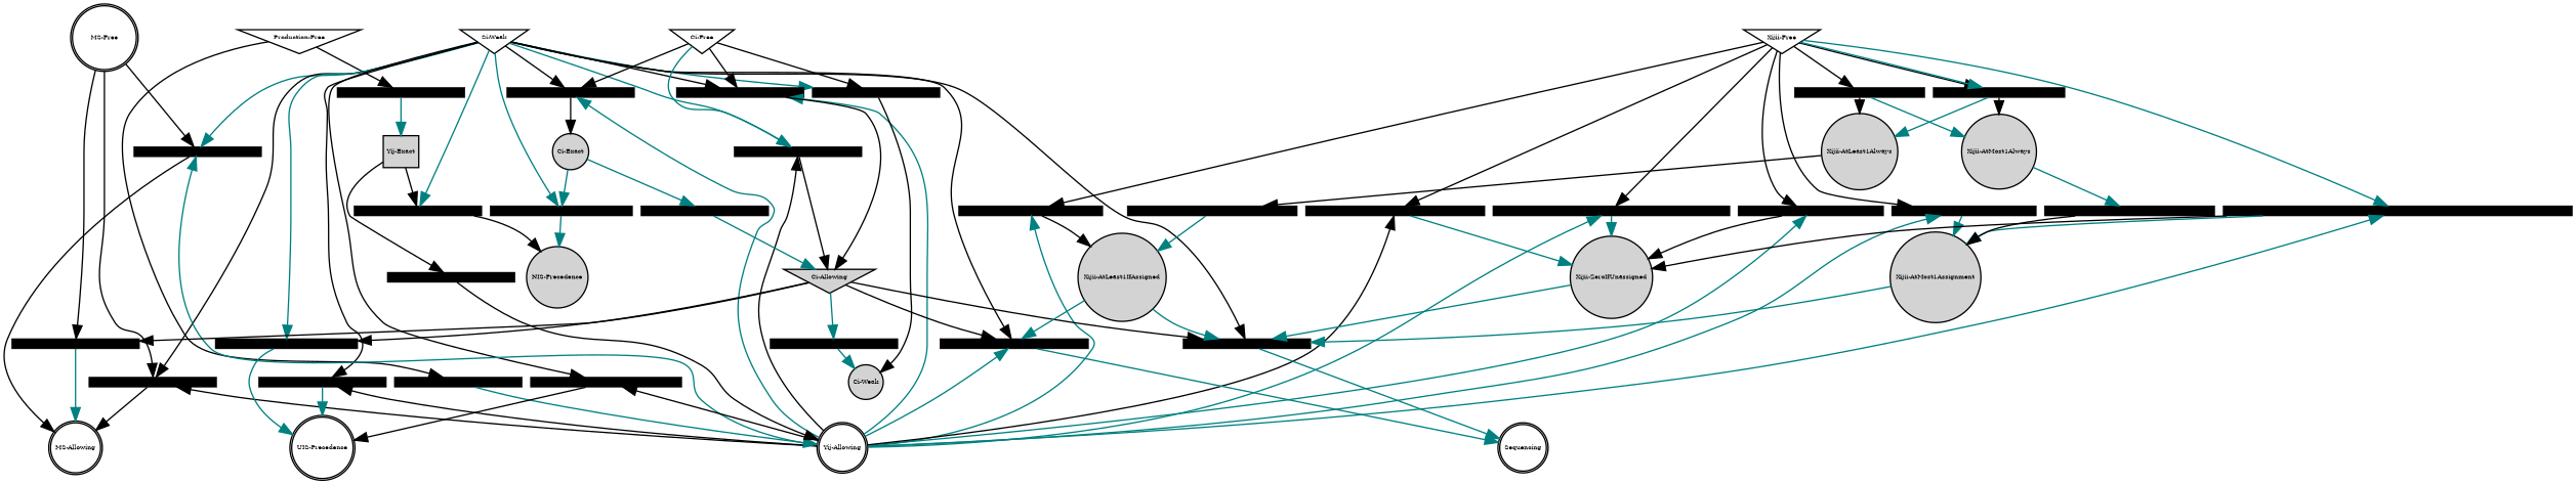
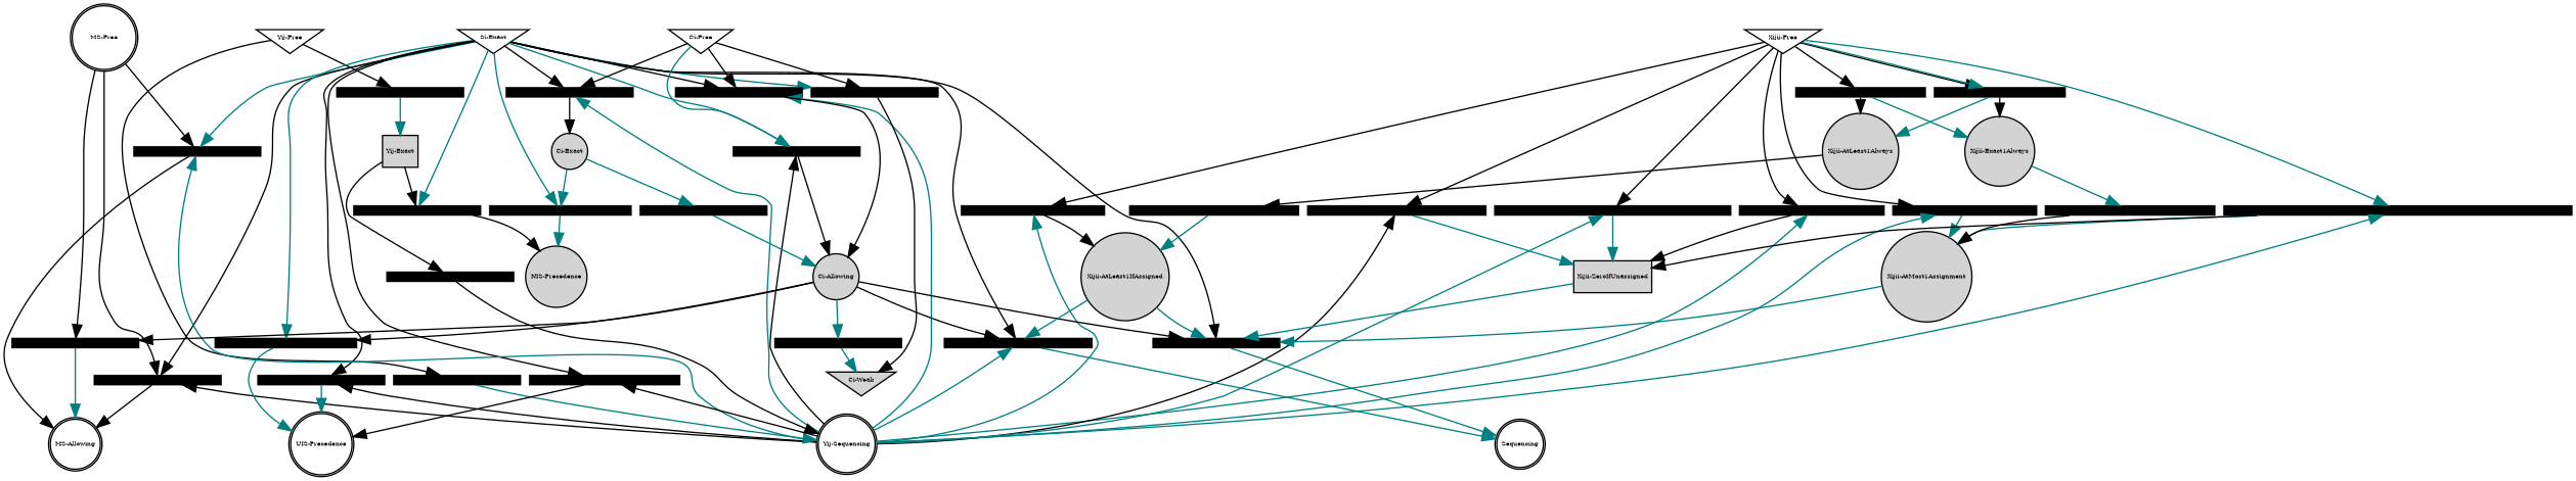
  digraph {
    node [shape=rectangle fillcolor=black style=filled]
    edge [arrowsize=3 color=black penwidth=3]
-   "Yij-Free" [height=1 penwidth=3 shape=invtriangle width=2 label="Production-Free" fillcolor="" style=""]
-   "Si-Exact" [height=1 penwidth=3 shape=invtriangle width=2 label="Si-Weak" fillcolor="" style=""]
+   "Yij-Free" [height=1 penwidth=3 shape=invtriangle width=2 fillcolor="" style=""]
+   "Si-Exact" [height=1 penwidth=3 shape=invtriangle width=2 fillcolor="" style=""]
    "Ci-Free" [height=1 penwidth=3 shape=invtriangle width=2 fillcolor="" style=""]
    "MS-Free" [height=1 penwidth=3 shape=doublecircle width=2 fillcolor="" style=""]
    "Xijii-Free" [height=1 penwidth=3 shape=invtriangle width=2 fillcolor="" style=""]
-   "Yij-Allowing" [height=1 penwidth=3 shape=doublecircle fillcolor="" style=""]
+   "Yij-Allowing" [height=1 penwidth=3 shape=doublecircle label="Yij-Sequencing" fillcolor="" style=""]
    "MS-Allowing" [height=1 penwidth=3 shape=doublecircle fillcolor="" style=""]
    "UIS-Precedence" [height=1 penwidth=3 shape=doublecircle fillcolor="" style=""]
    Sequencing [height=1 penwidth=3 shape=doublecircle fillcolor="" style=""]
    "Allowing Assignment" [height=0.2 width=4]
    "Exact Assignment" [height=0.2 width=4]
    "Weak Completion" [height=0.2 width=4]
    "Allowing Completion" [height=0.2 width=4]
    "Allowing Completion per Unit" [height=0.2 width=4]
    "Exact Completion" [height=0.2 width=4]
    "Makespan Setter by Start" [height=0.2 width=4]
    "Makespan Setter by Start per Unit" [height=0.2 width=4]
    "Production Precedence by Completion UIS" [height=0.2 width=4]
    "Production Precedence by Start UIS" [height=0.2 width=4]
    "Production Precedence by Start per Unit UIS" [height=0.2 width=4]
    "Production Precedence by Completion NIS" [height=0.2 width=4]
    "Production Precedence by Start NIS" [height=0.2 width=4]
    "Sequencing by Completion and Assignments" [height=0.2 width=4]
    "Sequencing by Completion" [height=0.2 width=4]
    "Makespan Setter by Completion" [height=0.2 width=4]
    "Sequence at most in 1 direction if assigned" [height=0.2 width=4]
    "Sequence at most in 1 direction always" [height=0.2 width=4]
    "Sequence at least in 1 direction if assigned" [height=0.2 width=4]
    "Sequence in exactly 1 direction always" [height=0.2 width=4]
    "Sequence is 0 if either task is not assigned." [height=0.2 width=4]
    "Sequence is 0 if either task is not assigned, task-wise." [height=0.2 width=4]
    "Sequence is 0 in both directions if either task is not assigned, task-wise." [height=0.2 width=4]
    "Sequence is 0 in both directions if either task is not assigned, task-wise, otherwise at most one of them is 1" [height=0.2 width=4]
    "Yij-Exact" [height=1 penwidth=3 shape=box fillcolor=""]
-   "Ci-Weak" [height=1 penwidth=3 shape=circle fillcolor=""]
-   "Ci-Allowing" [height=1 penwidth=3 shape=invtriangle fillcolor=""]
+   "Ci-Weak" [height=1 penwidth=3 shape=invtriangle fillcolor=""]
+   "Ci-Allowing" [height=1 penwidth=3 shape=circle fillcolor=""]
    "Ci-Exact" [height=1 penwidth=3 shape=circle fillcolor=""]
    "NIS-Precedence" [height=1 penwidth=3 shape=circle fillcolor=""]
    n39 [height=1 label="Xijii-AtMost1Assignment" penwidth=3 shape=circle fillcolor=""]
-   "Xijii-AtMost1Always" [height=1 penwidth=3 shape=circle fillcolor=""]
+   "Xijii-AtMost1Always" [height=1 penwidth=3 shape=circle label="Xijii-Exact1Always" fillcolor=""]
    "Xijii-AtLeast1Always" [height=1 penwidth=3 shape=circle fillcolor=""]
    "Xijii-AtLeast1IfAssigned" [height=1 penwidth=3 shape=circle fillcolor=""]
-   "Xijii-ZeroIfUnassigned" [height=1 penwidth=3 shape=circle fillcolor=""]
+   "Xijii-ZeroIfUnassigned" [height=1 penwidth=3 shape=box fillcolor=""]
    "Yij-Exact => Yij-Allowing" [height=0.2 width=4]
    "Ci-Allowing => Ci-Weak" [height=0.2 width=4]
    "Ci-Exact => Ci-Allowing" [height=0.2 width=4]
    "Xijii at most 1 always => Xijii at most 1 if assigned" [height=0.2 width=4]
    "Xijii at least 1 always => Xijii at least 1 if assigned" [height=0.2 width=4]
    subgraph sub_1 {
      rank=source
      "Yij-Free"
      "Si-Exact"
      "Ci-Free"
      "MS-Free"
      "Xijii-Free"
    }
    subgraph sub_2 {
      rank=sink
      "Yij-Allowing"
      "MS-Allowing"
      "UIS-Precedence"
      Sequencing
    }
    "Yij-Free" -> "Allowing Assignment"
    "Yij-Free" -> "Exact Assignment"
    "Si-Exact" -> "Weak Completion" [color=teal]
    "Si-Exact" -> "Allowing Completion" [color=teal]
    "Si-Exact" -> "Allowing Completion per Unit"
    "Si-Exact" -> "Exact Completion"
    "Si-Exact" -> "Makespan Setter by Start" [color=teal]
    "Si-Exact" -> "Makespan Setter by Start per Unit"
    "Si-Exact" -> "Production Precedence by Completion UIS" [color=teal]
    "Si-Exact" -> "Production Precedence by Start UIS"
    "Si-Exact" -> "Production Precedence by Start per Unit UIS"
    "Si-Exact" -> "Production Precedence by Completion NIS" [color=teal]
    "Si-Exact" -> "Production Precedence by Start NIS" [color=teal]
    "Si-Exact" -> "Sequencing by Completion and Assignments"
    "Si-Exact" -> "Sequencing by Completion"
    "Ci-Free" -> "Weak Completion"
    "Ci-Free" -> "Allowing Completion" [color=teal]
    "Ci-Free" -> "Allowing Completion per Unit"
    "Ci-Free" -> "Exact Completion"
    "MS-Free" -> "Makespan Setter by Start"
    "MS-Free" -> "Makespan Setter by Start per Unit"
    "MS-Free" -> "Makespan Setter by Completion"
    "Xijii-Free" -> "Sequence at most in 1 direction if assigned"
    "Xijii-Free" -> "Sequence at most in 1 direction always"
    "Xijii-Free" -> "Sequence at most in 1 direction always" [color=teal]
    "Xijii-Free" -> "Sequence at least in 1 direction if assigned"
    "Xijii-Free" -> "Sequence in exactly 1 direction always"
    "Xijii-Free" -> "Sequence is 0 if either task is not assigned."
    "Xijii-Free" -> "Sequence is 0 if either task is not assigned, task-wise."
    "Xijii-Free" -> "Sequence is 0 in both directions if either task is not assigned, task-wise."
    "Xijii-Free" -> "Sequence is 0 in both directions if either task is not assigned, task-wise, otherwise at most one of them is 1" [color=teal]
    "Yij-Allowing" -> "Allowing Completion"
    "Yij-Allowing" -> "Allowing Completion per Unit" [color=teal]
    "Yij-Allowing" -> "Exact Completion" [color=teal]
    "Yij-Allowing" -> "Makespan Setter by Start" [color=teal]
    "Yij-Allowing" -> "Makespan Setter by Start per Unit"
    "Yij-Allowing" -> "Production Precedence by Start UIS"
    "Yij-Allowing" -> "Production Precedence by Start per Unit UIS"
    "Yij-Allowing" -> "Sequencing by Completion and Assignments" [color=teal]
    "Yij-Allowing" -> "Sequence at most in 1 direction if assigned" [color=teal]
    "Yij-Allowing" -> "Sequence at least in 1 direction if assigned" [color=teal]
    "Yij-Allowing" -> "Sequence is 0 if either task is not assigned." [color=teal]
    "Yij-Allowing" -> "Sequence is 0 if either task is not assigned, task-wise."
    "Yij-Allowing" -> "Sequence is 0 in both directions if either task is not assigned, task-wise." [color=teal]
    "Yij-Allowing" -> "Sequence is 0 in both directions if either task is not assigned, task-wise, otherwise at most one of them is 1" [color=teal]
    "Allowing Assignment" -> "Yij-Allowing" [color=teal]
    "Exact Assignment" -> "Yij-Exact" [color=teal]
    "Weak Completion" -> "Ci-Weak"
    "Allowing Completion" -> "Ci-Allowing"
    "Allowing Completion per Unit" -> "Ci-Allowing"
    "Exact Completion" -> "Ci-Exact"
    "Makespan Setter by Start" -> "MS-Allowing"
    "Makespan Setter by Start per Unit" -> "MS-Allowing"
    "Production Precedence by Completion UIS" -> "UIS-Precedence" [color=teal]
    "Production Precedence by Start UIS" -> "UIS-Precedence" [color=teal]
    "Production Precedence by Start per Unit UIS" -> "UIS-Precedence"
    "Production Precedence by Completion NIS" -> "NIS-Precedence" [color=teal]
    "Production Precedence by Start NIS" -> "NIS-Precedence"
    "Sequencing by Completion and Assignments" -> Sequencing [color=teal]
    "Sequencing by Completion" -> Sequencing [color=teal]
    "Makespan Setter by Completion" -> "MS-Allowing" [color=teal]
    "Sequence at most in 1 direction if assigned" -> n39 [color=teal]
    "Sequence at most in 1 direction always" -> "Xijii-AtMost1Always"
    "Sequence at most in 1 direction always" -> "Xijii-AtLeast1Always" [color=teal]
    "Sequence at least in 1 direction if assigned" -> "Xijii-AtLeast1IfAssigned"
    "Sequence in exactly 1 direction always" -> "Xijii-AtMost1Always" [color=teal]
    "Sequence in exactly 1 direction always" -> "Xijii-AtLeast1Always"
    "Sequence is 0 if either task is not assigned." -> "Xijii-ZeroIfUnassigned"
    "Sequence is 0 if either task is not assigned, task-wise." -> "Xijii-ZeroIfUnassigned" [color=teal]
    "Sequence is 0 in both directions if either task is not assigned, task-wise." -> "Xijii-ZeroIfUnassigned" [color=teal]
    "Sequence is 0 in both directions if either task is not assigned, task-wise, otherwise at most one of them is 1" -> n39 [color=teal]
    "Sequence is 0 in both directions if either task is not assigned, task-wise, otherwise at most one of them is 1" -> "Xijii-ZeroIfUnassigned"
    "Yij-Exact" -> "Production Precedence by Start NIS"
    "Yij-Exact" -> "Yij-Exact => Yij-Allowing"
    "Ci-Allowing" -> "Production Precedence by Completion UIS"
    "Ci-Allowing" -> "Sequencing by Completion and Assignments"
    "Ci-Allowing" -> "Sequencing by Completion"
    "Ci-Allowing" -> "Makespan Setter by Completion"
    "Ci-Allowing" -> "Ci-Allowing => Ci-Weak" [color=teal]
    "Ci-Exact" -> "Production Precedence by Completion NIS" [color=teal]
    "Ci-Exact" -> "Ci-Exact => Ci-Allowing" [color=teal]
    n39 -> "Sequencing by Completion" [color=teal]
    "Xijii-AtMost1Always" -> "Xijii at most 1 always => Xijii at most 1 if assigned" [color=teal]
    "Xijii-AtLeast1Always" -> "Xijii at least 1 always => Xijii at least 1 if assigned"
    "Xijii-AtLeast1IfAssigned" -> "Sequencing by Completion and Assignments" [color=teal]
    "Xijii-AtLeast1IfAssigned" -> "Sequencing by Completion" [color=teal]
    "Xijii-ZeroIfUnassigned" -> "Sequencing by Completion" [color=teal]
    "Yij-Exact => Yij-Allowing" -> "Yij-Allowing"
    "Ci-Allowing => Ci-Weak" -> "Ci-Weak" [color=teal]
    "Ci-Exact => Ci-Allowing" -> "Ci-Allowing" [color=teal]
    "Xijii at most 1 always => Xijii at most 1 if assigned" -> n39
    "Xijii at least 1 always => Xijii at least 1 if assigned" -> "Xijii-AtLeast1IfAssigned" [color=teal]
  }
